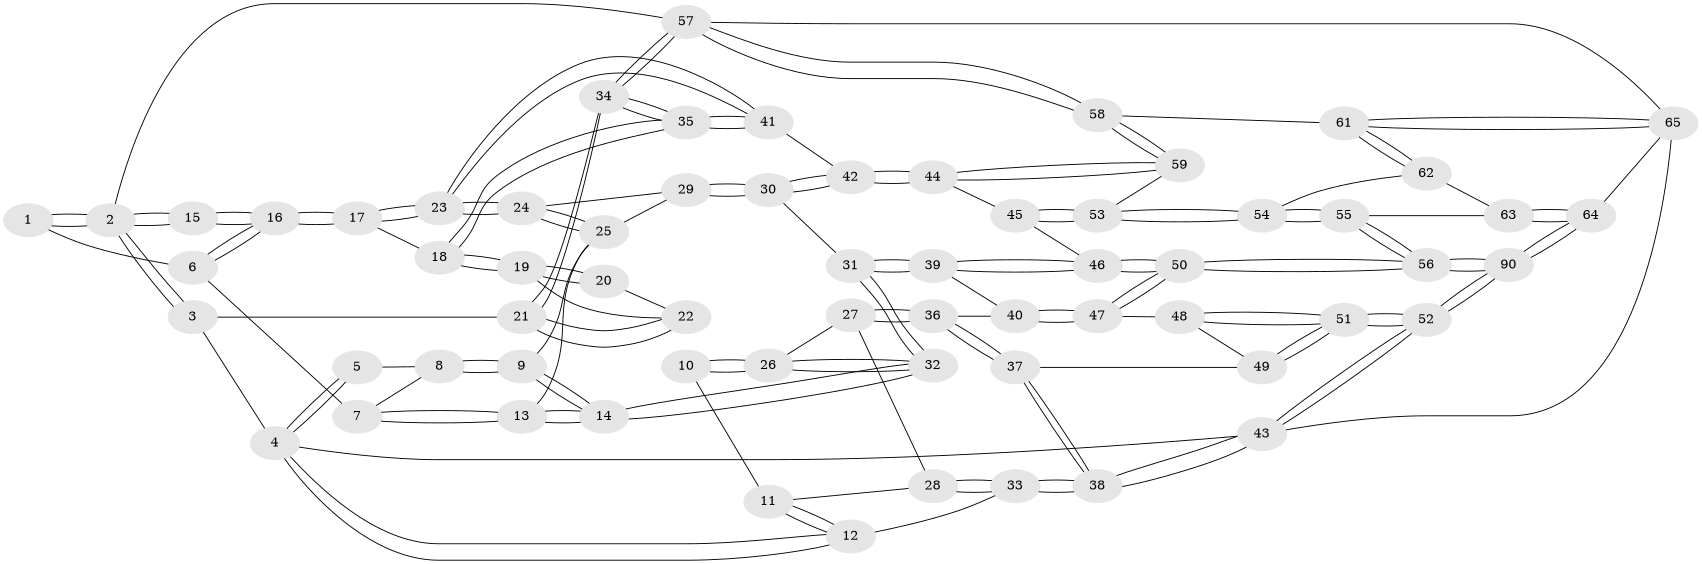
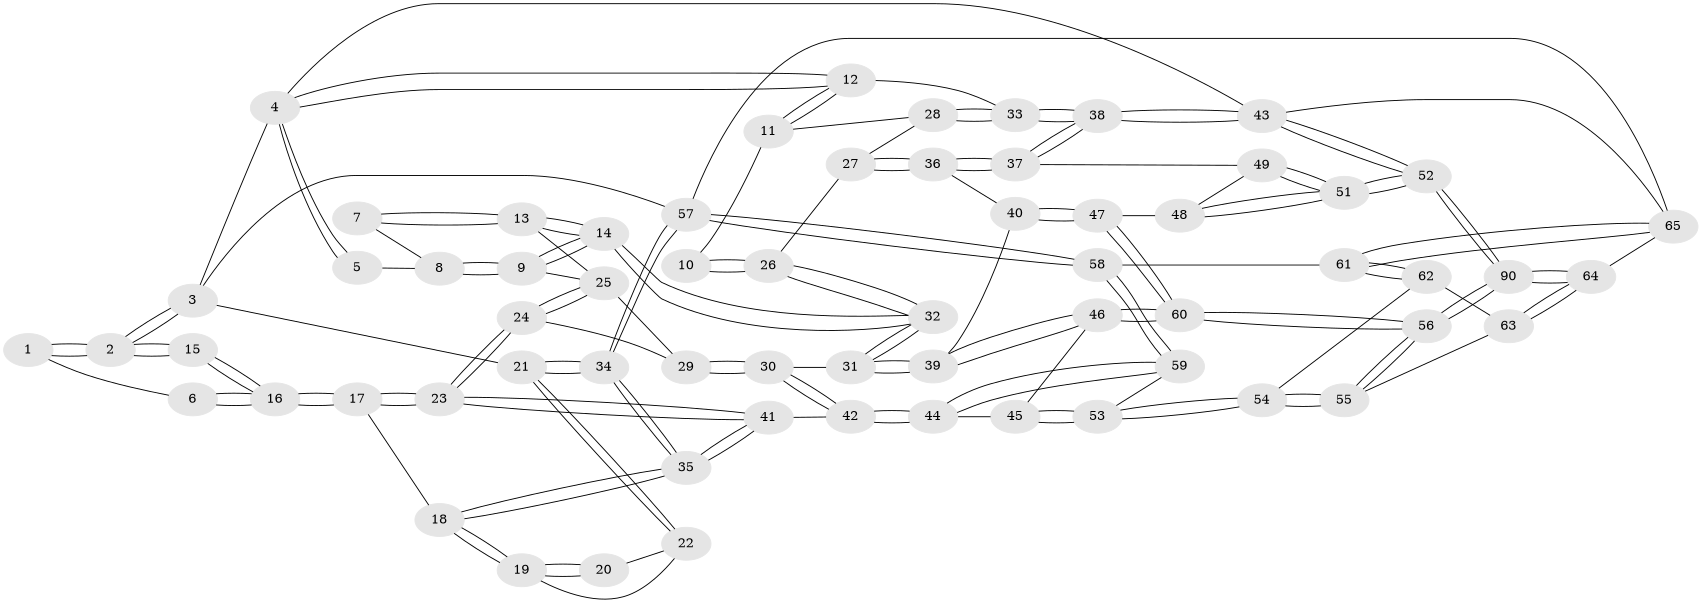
  graph {
    rankdir=LR
    node [color=gray90 style=filled]
    1
    2
    6
    3
    15
    7
    16
    4
    21
    57
    5
    12
    43
    22
    34
    65
    58
    8
    33
    52
    9
    13
    17
    14
    25
    10
    11
    26
    32
    28
    27
    38
    29
    18
    23
    19
    35
    24
    41
    20
    42
    30
    36
    37
    40
    31
    39
    44
    46
    49
    47
    51
-   50
+   50 [label=60]
    48
    45
    59
    n57 [label=90]
    53
    54
    56
    64
    55
    62
    63
    61
    1 -- 2
    1 -- 2
    1 -- 6
    2 -- 3
    2 -- 3
    2 -- 15
    2 -- 15
-   6 -- 7
    6 -- 16
    6 -- 16
    3 -- 4
    3 -- 21
-   2 -- 57
+   3 -- 57
    15 -- 16
    15 -- 16
    7 -- 8
    7 -- 13
    7 -- 13
    16 -- 17
    16 -- 17
    4 -- 5
    4 -- 5
    4 -- 12
    4 -- 12
    4 -- 43
    21 -- 22
    21 -- 22
    21 -- 34
    21 -- 34
    57 -- 65
    57 -- 58
    57 -- 58
    5 -- 8
    12 -- 33
    43 -- 65
    43 -- 52
    43 -- 52
    34 -- 57
    34 -- 57
    34 -- 35
    34 -- 35
    58 -- 59
    58 -- 59
    58 -- 61
    8 -- 9
    8 -- 9
    33 -- 38
    33 -- 38
    52 -- n57
    52 -- n57
    9 -- 14
    9 -- 14
    9 -- 25
    13 -- 14
    13 -- 14
    13 -- 25
    17 -- 18
    17 -- 23
    17 -- 23
    14 -- 32
    14 -- 32
    25 -- 29
    10 -- 11
    10 -- 26
    10 -- 26
    11 -- 12
    11 -- 12
    11 -- 28
    26 -- 32
    26 -- 32
    26 -- 27
    28 -- 33
    28 -- 33
    27 -- 28
    27 -- 36
    27 -- 36
    38 -- 43
    38 -- 43
    29 -- 30
    29 -- 30
    18 -- 19
    18 -- 19
    18 -- 35
    18 -- 35
    23 -- 24
    23 -- 24
    23 -- 41
    23 -- 41
    19 -- 22
    19 -- 20
    19 -- 20
    35 -- 41
    35 -- 41
    24 -- 25
    24 -- 25
    24 -- 29
    41 -- 42
    20 -- 22
    42 -- 44
    42 -- 44
    30 -- 42
    30 -- 42
    30 -- 31
    36 -- 37
    36 -- 37
    36 -- 40
    37 -- 38
    37 -- 38
    37 -- 49
    40 -- 47
    40 -- 47
    31 -- 32
    31 -- 32
    31 -- 39
    31 -- 39
    39 -- 40
    39 -- 46
    39 -- 46
    44 -- 45
    44 -- 59
    44 -- 59
    46 -- 50
    46 -- 50
    49 -- 51
    49 -- 51
    47 -- 50
    47 -- 50
    47 -- 48
    51 -- 52
    51 -- 52
    50 -- 56
    50 -- 56
    48 -- 49
    48 -- 51
    48 -- 51
    45 -- 46
    45 -- 53
    45 -- 53
    n57 -- 64
    n57 -- 64
    53 -- 59
    53 -- 54
    53 -- 54
    54 -- 55
    54 -- 55
    54 -- 62
    56 -- n57
    56 -- n57
    64 -- 65
    55 -- 56
    55 -- 56
    55 -- 63
    62 -- 63
    63 -- 64
    63 -- 64
    61 -- 65
    61 -- 65
    61 -- 62
    61 -- 62
  }
